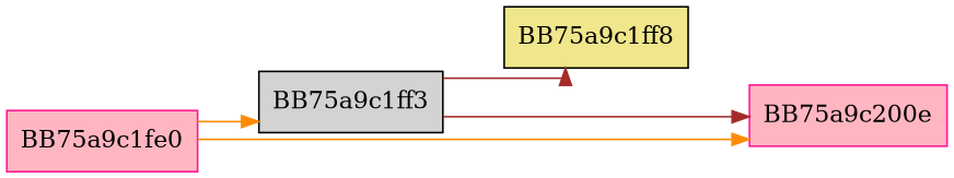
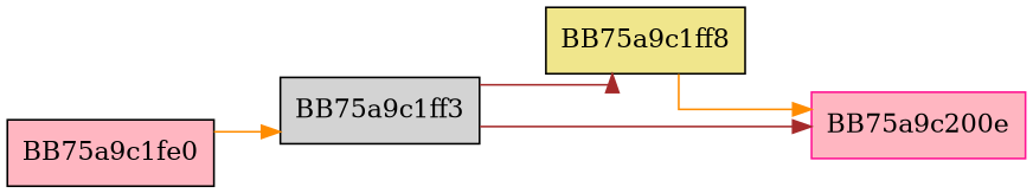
  digraph {
    rankdir=LR
    splines=ortho
    node [color=black fillcolor=lightpink shape=box style=filled]
    edge [color=brown]
    BB75a9c1ff3 [fillcolor=lightgrey]
-   BB75a9c1fe0 [color=deeppink]
+   BB75a9c1fe0
    BB75a9c1ff8 [fillcolor=khaki]
    BB75a9c200e [color=deeppink]
    BB75a9c1ff3 -> BB75a9c1ff8
    BB75a9c1ff3 -> BB75a9c200e
    BB75a9c1fe0 -> BB75a9c1ff3 [color=darkorange]
-   BB75a9c1fe0 -> BB75a9c200e [color=darkorange]
+   BB75a9c1ff8 -> BB75a9c200e [color=darkorange]
  }
